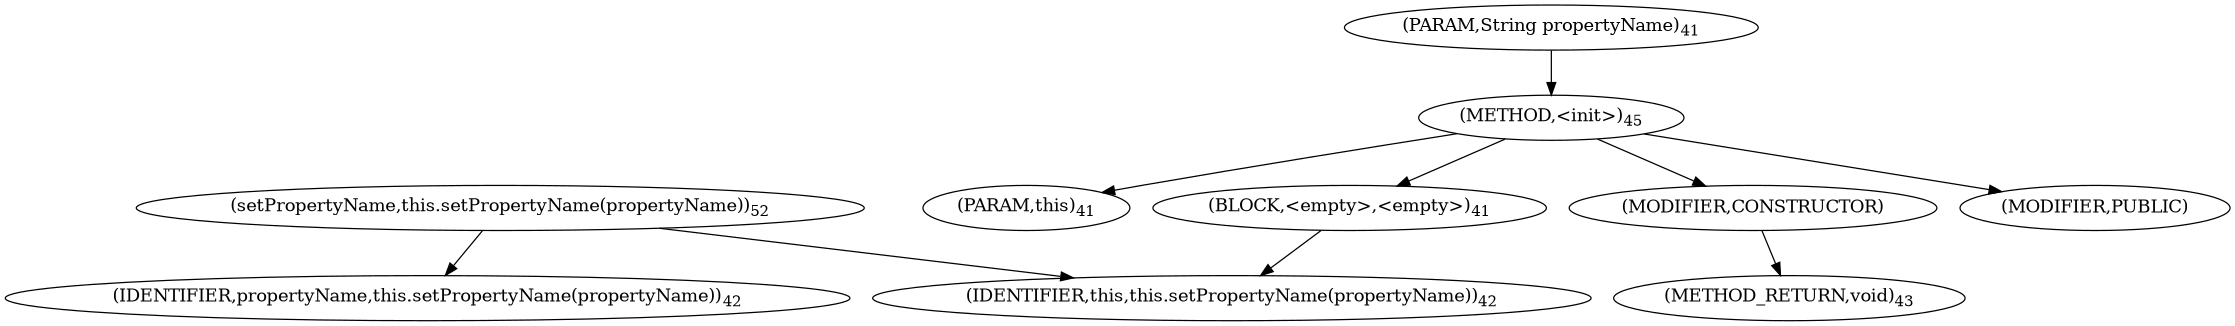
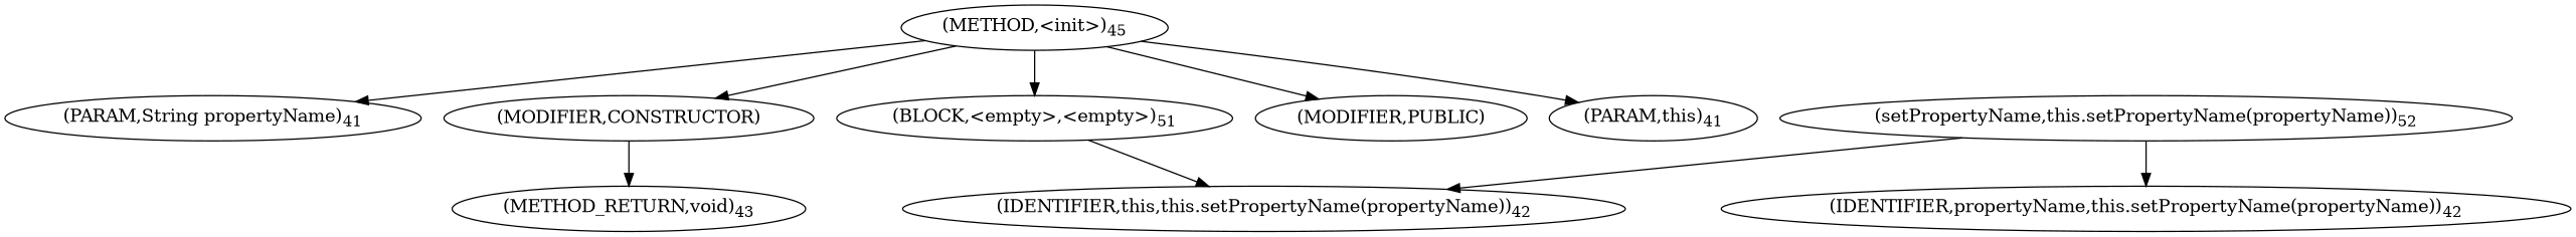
  digraph {
    n1 [label=<(METHOD,&lt;init&gt;)<SUB>45</SUB>>]
    n2 [label=<(PARAM,this)<SUB>41</SUB>>]
    n3 [label=<(PARAM,String propertyName)<SUB>41</SUB>>]
-   n4 [label=<(BLOCK,&lt;empty&gt;,&lt;empty&gt;)<SUB>41</SUB>>]
+   n4 [label=<(BLOCK,&lt;empty&gt;,&lt;empty&gt;)<SUB>51</SUB>>]
    n5 [label=<(MODIFIER,CONSTRUCTOR)>]
    n6 [label=<(MODIFIER,PUBLIC)>]
    n7 [label=<(IDENTIFIER,this,this.setPropertyName(propertyName))<SUB>42</SUB>>]
    n8 [label=<(METHOD_RETURN,void)<SUB>43</SUB>>]
    n9 [label=<(setPropertyName,this.setPropertyName(propertyName))<SUB>52</SUB>>]
    n10 [label=<(IDENTIFIER,propertyName,this.setPropertyName(propertyName))<SUB>42</SUB>>]
    n1 -> n2
-   n3 -> n1
+   n1 -> n3
    n1 -> n4
    n1 -> n5
    n1 -> n6
    n4 -> n7
    n5 -> n8
    n9 -> n7
    n9 -> n10
  }
